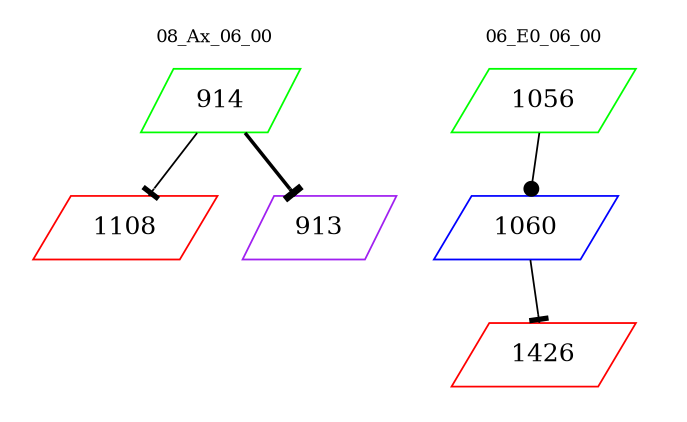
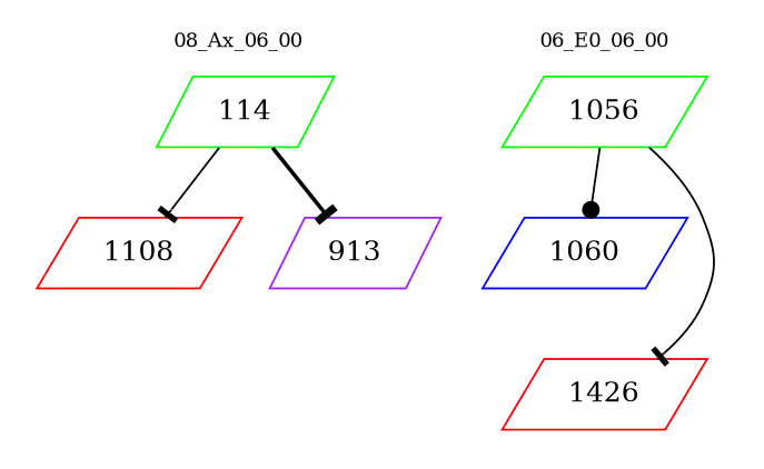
  digraph {
    node [color=green shape=parallelogram]
    edge [arrowhead=tee color=black style=solid]
-   n1 [label=914]
+   n1 [label=114]
    n2 [color=red label=1108]
    n3 [color=purple label=913]
    n4 [label=1056]
    n5 [color=blue label=1060]
    n6 [color=red label=1426]
    subgraph cluster_1 {
      color=white
      fontsize=10
      label="08_Ax_06_00"
      n1
      n2
      n3
    }
    subgraph cluster_2 {
      color=white
      fontsize=10
      label="06_E0_06_00"
      n4
      n5
      n6
    }
    n1 -> n2
    n1 -> n3 [style=bold]
    n4 -> n5 [arrowhead=dot]
-   n5 -> n6
+   n4 -> n6
  }
